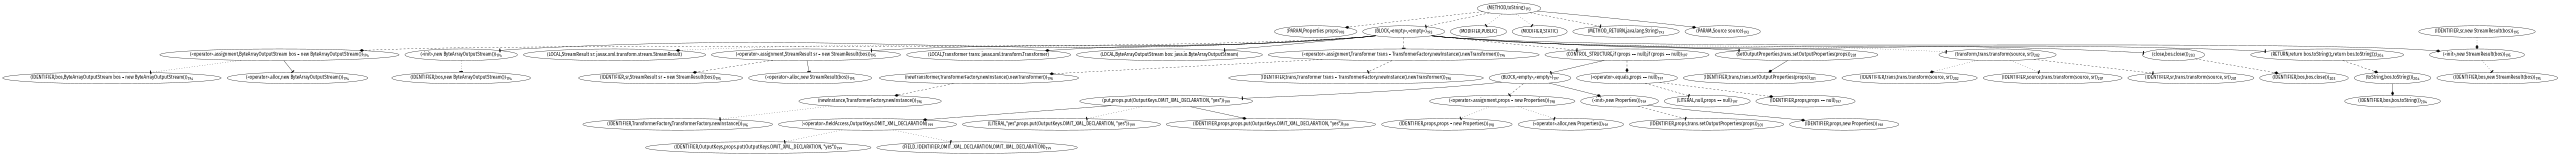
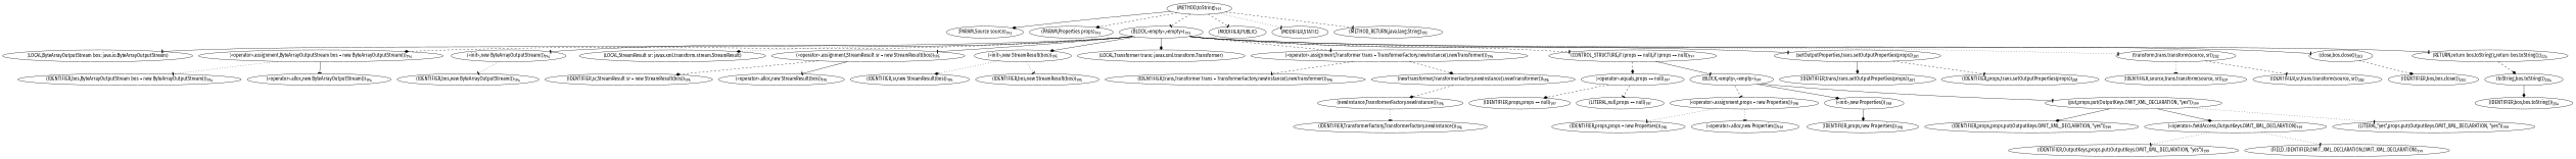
  digraph {
    fontname="Fira Sans"
    node [fontname="Fira Sans"]
    edge [arrowhead=tee fontname="Fira Sans" style=solid]
    n1 [label=<(METHOD,toString)<SUB>193</SUB>>]
    n2 [label=<(PARAM,Source source)<SUB>193</SUB>>]
-   n3 [label=<(PARAM,Properties props)<SUB>993</SUB>>]
+   n3 [label=<(PARAM,Properties props)<SUB>193</SUB>>]
    n4 [label=<(BLOCK,&lt;empty&gt;,&lt;empty&gt;)<SUB>193</SUB>>]
    n5 [label=<(MODIFIER,PUBLIC)>]
    n6 [label=<(MODIFIER,STATIC)>]
    n7 [label=<(METHOD_RETURN,java.lang.String)<SUB>193</SUB>>]
    n8 [label=<(LOCAL,ByteArrayOutputStream bos: java.io.ByteArrayOutputStream)>]
    n9 [label=<(&lt;operator&gt;.assignment,ByteArrayOutputStream bos = new ByteArrayOutputStream())<SUB>194</SUB>>]
    n10 [label=<(&lt;init&gt;,new ByteArrayOutputStream())<SUB>194</SUB>>]
    n11 [label=<(LOCAL,StreamResult sr: javax.xml.transform.stream.StreamResult)>]
    n12 [label=<(&lt;operator&gt;.assignment,StreamResult sr = new StreamResult(bos))<SUB>195</SUB>>]
    n13 [label=<(&lt;init&gt;,new StreamResult(bos))<SUB>195</SUB>>]
    n14 [label=<(LOCAL,Transformer trans: javax.xml.transform.Transformer)>]
    n15 [label=<(&lt;operator&gt;.assignment,Transformer trans = TransformerFactory.newInstance().newTransformer())<SUB>196</SUB>>]
    n16 [label=<(CONTROL_STRUCTURE,if (props == null),if (props == null))<SUB>197</SUB>>]
    n17 [label=<(setOutputProperties,trans.setOutputProperties(props))<SUB>201</SUB>>]
    n18 [label=<(transform,trans.transform(source, sr))<SUB>202</SUB>>]
    n19 [label=<(close,bos.close())<SUB>203</SUB>>]
-   n20 [label=<(RETURN,return bos.toString();,return bos.toString();)<SUB>204</SUB>>]
+   n20 [label=<(RETURN,return bos.toString();,return bos.toString();)<SUB>224</SUB>>]
    n21 [label=<(IDENTIFIER,bos,ByteArrayOutputStream bos = new ByteArrayOutputStream())<SUB>194</SUB>>]
    n22 [label=<(&lt;operator&gt;.alloc,new ByteArrayOutputStream())<SUB>194</SUB>>]
    n23 [label=<(IDENTIFIER,bos,new ByteArrayOutputStream())<SUB>194</SUB>>]
    n24 [label=<(IDENTIFIER,sr,StreamResult sr = new StreamResult(bos))<SUB>195</SUB>>]
    n25 [label=<(&lt;operator&gt;.alloc,new StreamResult(bos))<SUB>195</SUB>>]
    n26 [label=<(IDENTIFIER,sr,new StreamResult(bos))<SUB>195</SUB>>]
    n27 [label=<(IDENTIFIER,bos,new StreamResult(bos))<SUB>195</SUB>>]
    n28 [label=<(IDENTIFIER,trans,Transformer trans = TransformerFactory.newInstance().newTransformer())<SUB>196</SUB>>]
    n29 [label=<(newTransformer,TransformerFactory.newInstance().newTransformer())<SUB>196</SUB>>]
    n30 [label=<(&lt;operator&gt;.equals,props == null)<SUB>197</SUB>>]
    n31 [label=<(BLOCK,&lt;empty&gt;,&lt;empty&gt;)<SUB>197</SUB>>]
    n32 [label=<(IDENTIFIER,trans,trans.setOutputProperties(props))<SUB>201</SUB>>]
    n33 [label=<(IDENTIFIER,props,trans.setOutputProperties(props))<SUB>201</SUB>>]
-   n34 [label=<(IDENTIFIER,trans,trans.transform(source, sr))<SUB>202</SUB>>]
    n35 [label=<(IDENTIFIER,source,trans.transform(source, sr))<SUB>207</SUB>>]
-   n36 [label=<(IDENTIFIER,sr,trans.transform(source, sr))<SUB>201</SUB>>]
+   n36 [label=<(IDENTIFIER,sr,trans.transform(source, sr))<SUB>202</SUB>>]
    n37 [label=<(IDENTIFIER,bos,bos.close())<SUB>203</SUB>>]
    n38 [label=<(toString,bos.toString())<SUB>204</SUB>>]
    n39 [label=<(newInstance,TransformerFactory.newInstance())<SUB>196</SUB>>]
    n40 [label=<(IDENTIFIER,TransformerFactory,TransformerFactory.newInstance())<SUB>196</SUB>>]
    n41 [label=<(IDENTIFIER,props,props == null)<SUB>197</SUB>>]
    n42 [label=<(LITERAL,null,props == null)<SUB>197</SUB>>]
    n43 [label=<(&lt;operator&gt;.assignment,props = new Properties())<SUB>198</SUB>>]
    n44 [label=<(&lt;init&gt;,new Properties())<SUB>198</SUB>>]
    n45 [label=<(put,props.put(OutputKeys.OMIT_XML_DECLARATION, &quot;yes&quot;))<SUB>199</SUB>>]
    n46 [label=<(IDENTIFIER,props,props = new Properties())<SUB>198</SUB>>]
    n47 [label=<(&lt;operator&gt;.alloc,new Properties())<SUB>198</SUB>>]
    n48 [label=<(IDENTIFIER,props,new Properties())<SUB>198</SUB>>]
    n49 [label=<(IDENTIFIER,props,props.put(OutputKeys.OMIT_XML_DECLARATION, &quot;yes&quot;))<SUB>199</SUB>>]
    n50 [label=<(&lt;operator&gt;.fieldAccess,OutputKeys.OMIT_XML_DECLARATION)<SUB>199</SUB>>]
    n51 [label=<(LITERAL,&quot;yes&quot;,props.put(OutputKeys.OMIT_XML_DECLARATION, &quot;yes&quot;))<SUB>199</SUB>>]
    n52 [label=<(IDENTIFIER,OutputKeys,props.put(OutputKeys.OMIT_XML_DECLARATION, &quot;yes&quot;))<SUB>199</SUB>>]
    n53 [label=<(FIELD_IDENTIFIER,OMIT_XML_DECLARATION,OMIT_XML_DECLARATION)<SUB>199</SUB>>]
    n54 [label=<(IDENTIFIER,bos,bos.toString())<SUB>204</SUB>>]
    n1 -> n2 [arrowhead=diamond]
    n1 -> n3 [arrowhead=diamond style=dashed]
    n1 -> n4 [style=dashed]
-   n1 -> n5 [style=dotted]
+   n1 -> n5 [style=dashed]
    n1 -> n6 [style=dotted]
    n1 -> n7 [style=dashed]
    n4 -> n8
    n4 -> n9 [arrowhead=diamond style=dashed]
    n4 -> n10
    n4 -> n11 [arrowhead=diamond style=dotted]
    n4 -> n12
    n4 -> n13 [arrowhead=diamond]
    n4 -> n14 [arrowhead=diamond]
    n4 -> n15 [style=dashed]
    n4 -> n16 [style=dashed]
    n4 -> n17
    n4 -> n18 [style=dotted]
    n4 -> n19
    n4 -> n20
    n9 -> n21 [style=dotted]
    n9 -> n22
    n10 -> n23 [style=dotted]
    n12 -> n24 [arrowhead=diamond style=dashed]
    n12 -> n25
-   n26 -> n13 [arrowhead=diamond style=dotted]
+   n13 -> n26 [arrowhead=diamond style=dotted]
    n13 -> n27 [style=dotted]
    n15 -> n28 [style=dashed]
    n15 -> n29 [arrowhead=diamond style=dashed]
    n16 -> n30 [arrowhead=diamond style=dashed]
    n16 -> n31
    n17 -> n32 [arrowhead=diamond]
-   n44 -> n33 [style=dashed]
-   n18 -> n34 [arrowhead=diamond style=dotted]
+   n17 -> n33 [style=dashed]
    n18 -> n35 [style=dotted]
    n18 -> n36 [style=dashed]
    n19 -> n37 [arrowhead=diamond style=dashed]
    n20 -> n38 [arrowhead=diamond style=dashed]
    n29 -> n39 [arrowhead=diamond style=dashed]
    n30 -> n41 [arrowhead=diamond style=dashed]
    n30 -> n42 [style=dashed]
    n31 -> n43 [style=dashed]
    n31 -> n44 [arrowhead=diamond]
    n31 -> n45
    n38 -> n54 [arrowhead=diamond]
    n39 -> n40 [style=dotted]
    n43 -> n46 [style=dotted]
    n43 -> n47 [style=dotted]
    n44 -> n48 [arrowhead=diamond]
    n45 -> n49 [arrowhead=diamond]
    n45 -> n50 [arrowhead=diamond]
    n45 -> n51 [style=dotted]
    n50 -> n52 [style=dotted]
    n50 -> n53 [style=dotted]
  }
